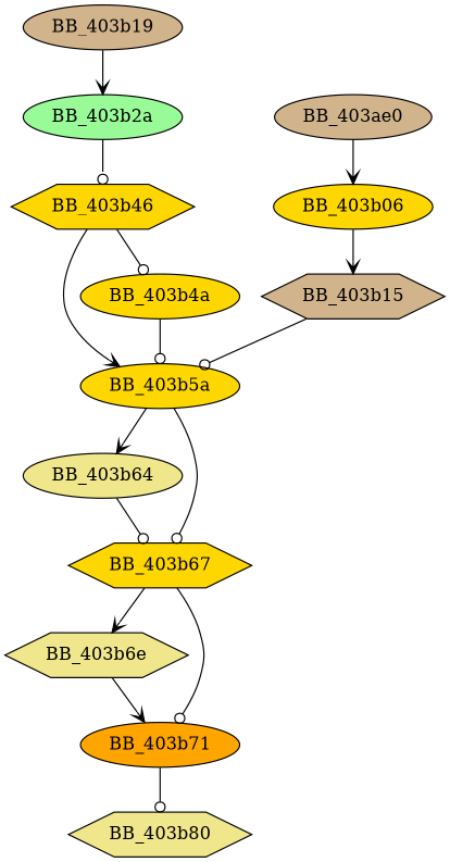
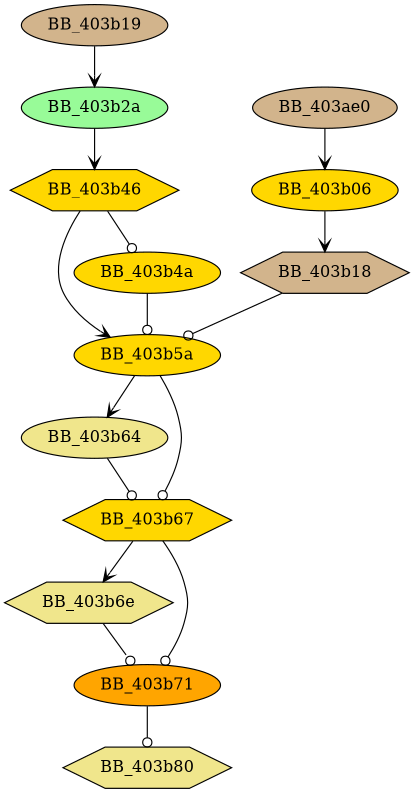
  digraph {
    node [fillcolor=gold shape=ellipse style=filled]
    edge [arrowhead=vee]
    BB_403b06
    BB_403ae0 [fillcolor=tan]
-   BB_403b15 [fillcolor=tan shape=hexagon]
+   BB_403b15 [fillcolor=tan shape=hexagon label=BB_403b18]
    BB_403b5a
    BB_403b2a [fillcolor=palegreen]
    BB_403b19 [fillcolor=tan]
    BB_403b64 [fillcolor=khaki]
    BB_403b67 [shape=hexagon]
    BB_403b46 [shape=hexagon]
    BB_403b6e [fillcolor=khaki shape=hexagon]
    BB_403b71 [fillcolor=orange]
    BB_403b4a
    BB_403b80 [fillcolor=khaki shape=hexagon]
    BB_403b06 -> BB_403b15
    BB_403ae0 -> BB_403b06
    BB_403b15 -> BB_403b5a [arrowhead=odot]
    BB_403b5a -> BB_403b64
    BB_403b5a -> BB_403b67 [arrowhead=odot]
-   BB_403b2a -> BB_403b46 [arrowhead=odot]
+   BB_403b2a -> BB_403b46
    BB_403b19 -> BB_403b2a
    BB_403b64 -> BB_403b67 [arrowhead=odot]
    BB_403b67 -> BB_403b6e
    BB_403b67 -> BB_403b71 [arrowhead=odot]
    BB_403b46 -> BB_403b5a
    BB_403b46 -> BB_403b4a [arrowhead=odot]
-   BB_403b6e -> BB_403b71
+   BB_403b6e -> BB_403b71 [arrowhead=odot]
    BB_403b71 -> BB_403b80 [arrowhead=odot]
    BB_403b4a -> BB_403b5a [arrowhead=odot]
  }
